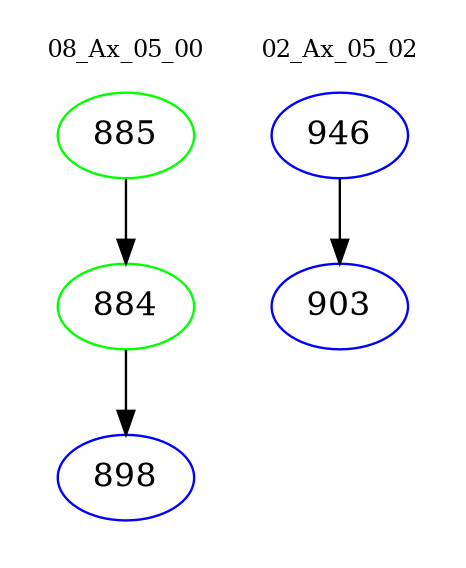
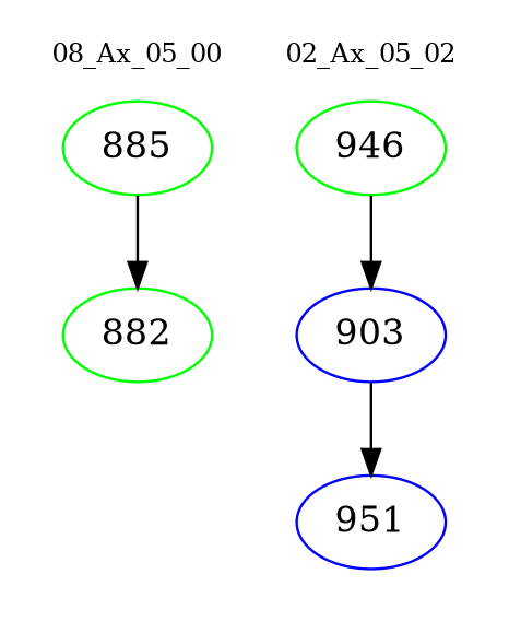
  digraph {
    node [color=green]
    edge [color=black]
    n1 [label=885]
-   n2 [label=884]
-   n3 [color=blue label=898]
-   n4 [color=blue label=946]
+   n2 [label=882]
+   n4 [label=946]
    n5 [color=blue label=903]
+   n6 [color=blue label=951]
    subgraph cluster_1 {
      color=white
      fontsize=10
      label="08_Ax_05_00"
      n1
      n2
-     n3
    }
    subgraph cluster_2 {
      color=white
      fontsize=10
      label="02_Ax_05_02"
      n4
      n5
+     n6
    }
    n1 -> n2
-   n2 -> n3
    n4 -> n5
+   n5 -> n6
  }
